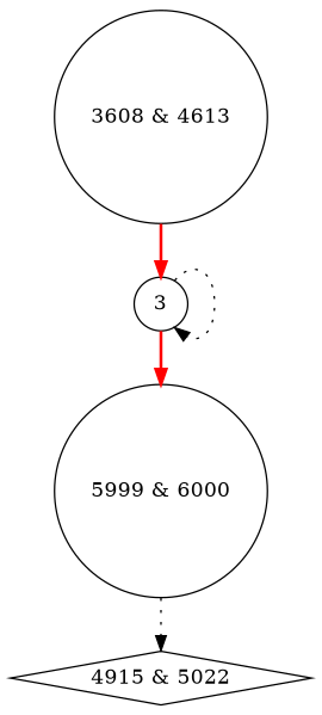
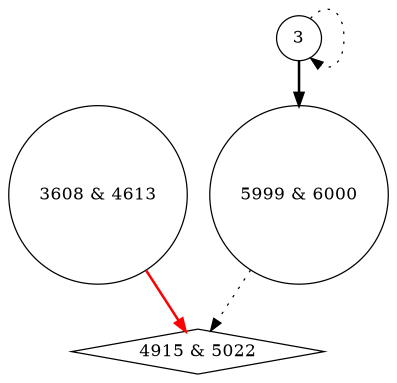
  digraph {
    node [shape=circle]
    edge [color=red style=bold]
    n1 [label="3608 & 4613"]
    n2 [label="4915 & 5022" shape=diamond]
    n3 [label="5999 & 6000"]
    3
-   n1 -> 3
+   n1 -> n2
    n3 -> n2 [color=black style=dotted]
-   3 -> n3
+   3 -> n3 [color=black]
    3 -> 3 [color=black style=dotted]
  }
